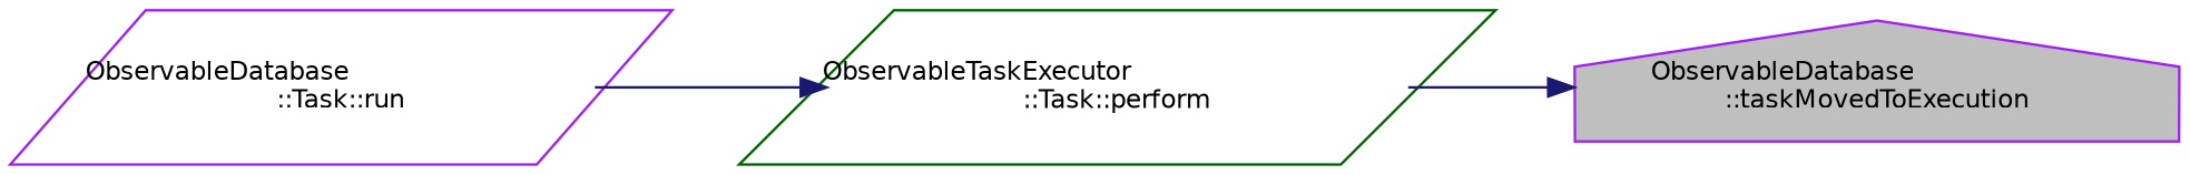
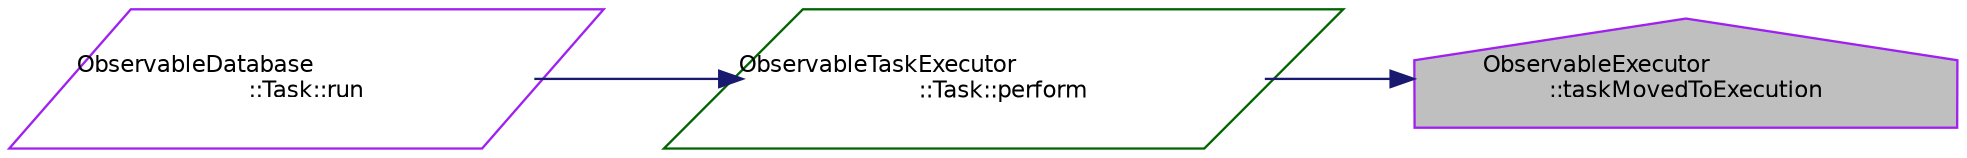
  digraph {
    rankdir=RL
    node [color=purple fillcolor=white fontname=Helvetica fontsize=10 shape=parallelogram style=filled]
    edge [color=midnightblue dir=back fontname=Helvetica fontsize=10 labelfontname=Helvetica labelfontsize=10 style=solid]
-   n1 [fillcolor=grey75 fontcolor=black height=0.2 label="ObservableDatabase\l::taskMovedToExecution" shape=house width=0.4]
+   n1 [fillcolor=grey75 fontcolor=black height=0.2 label="ObservableExecutor\l::taskMovedToExecution" shape=house width=0.4]
    n2 [color=darkgreen height=0.2 label="ObservableTaskExecutor\l::Task::perform" width=0.4]
    n3 [height=0.2 label="ObservableDatabase\l::Task::run" width=0.4]
    n1 -> n2
    n2 -> n3
  }
